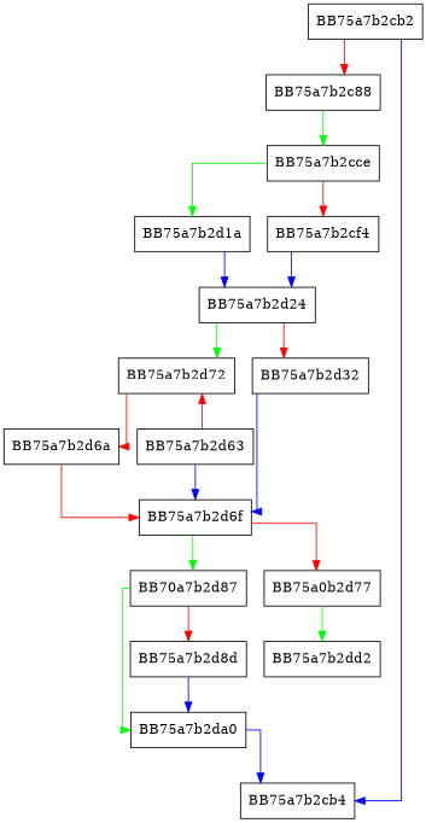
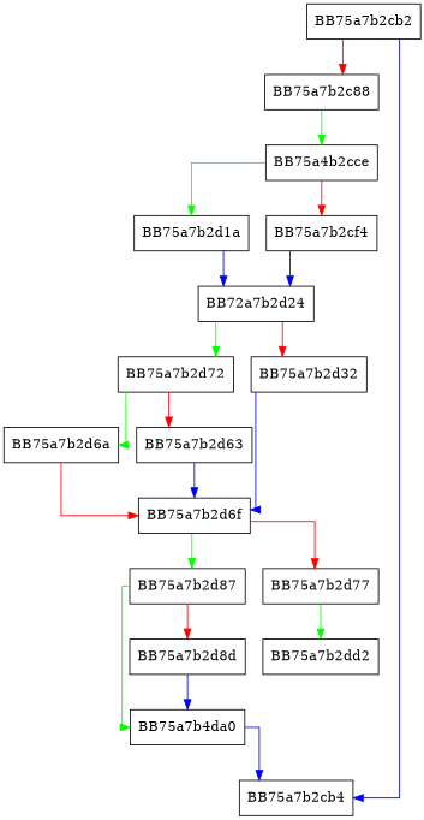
  digraph {
    fontname="DejaVu Serif"
    splines=ortho
    node [fontname="DejaVu Serif" shape=box]
    edge [color=green fontname="DejaVu Serif"]
    BB75a7b2c88
-   BB75a7b2cce
+   BB75a7b2cce [label=BB75a4b2cce]
    BB75a7b2d1a
    BB75a7b2cf4
    BB75a7b2cb2
    BB75a7b2cb4
-   BB75a7b2d24
+   BB75a7b2d24 [label=BB72a7b2d24]
    n8 [label=BB75a7b2d72]
    BB75a7b2d32
    BB75a7b2d6a
    BB75a7b2d63
    BB75a7b2d6f
-   BB75a7b2d87 [label=BB70a7b2d87]
-   BB75a7b2d77 [label=BB75a0b2d77]
-   BB75a7b2da0
+   BB75a7b2d87
+   BB75a7b2d77
+   BB75a7b2da0 [label=BB75a7b4da0]
    BB75a7b2d8d
    BB75a7b2dd2
    BB75a7b2c88 -> BB75a7b2cce
    BB75a7b2cce -> BB75a7b2d1a
    BB75a7b2cce -> BB75a7b2cf4 [color=red]
    BB75a7b2d1a -> BB75a7b2d24 [color=blue]
    BB75a7b2cf4 -> BB75a7b2d24 [color=blue]
    BB75a7b2cb2 -> BB75a7b2c88 [color=red]
    BB75a7b2cb2 -> BB75a7b2cb4 [color=blue]
    BB75a7b2d24 -> n8
    BB75a7b2d24 -> BB75a7b2d32 [color=red]
-   n8 -> BB75a7b2d6a [color=red]
-   BB75a7b2d63 -> n8 [color=red]
+   n8 -> BB75a7b2d6a
+   n8 -> BB75a7b2d63 [color=red]
    BB75a7b2d32 -> BB75a7b2d6f [color=blue]
    BB75a7b2d6a -> BB75a7b2d6f [color=red]
    BB75a7b2d63 -> BB75a7b2d6f [color=blue]
    BB75a7b2d6f -> BB75a7b2d87
    BB75a7b2d6f -> BB75a7b2d77 [color=red]
    BB75a7b2d87 -> BB75a7b2da0
    BB75a7b2d87 -> BB75a7b2d8d [color=red]
    BB75a7b2d77 -> BB75a7b2dd2
    BB75a7b2da0 -> BB75a7b2cb4 [color=blue]
    BB75a7b2d8d -> BB75a7b2da0 [color=blue]
  }
